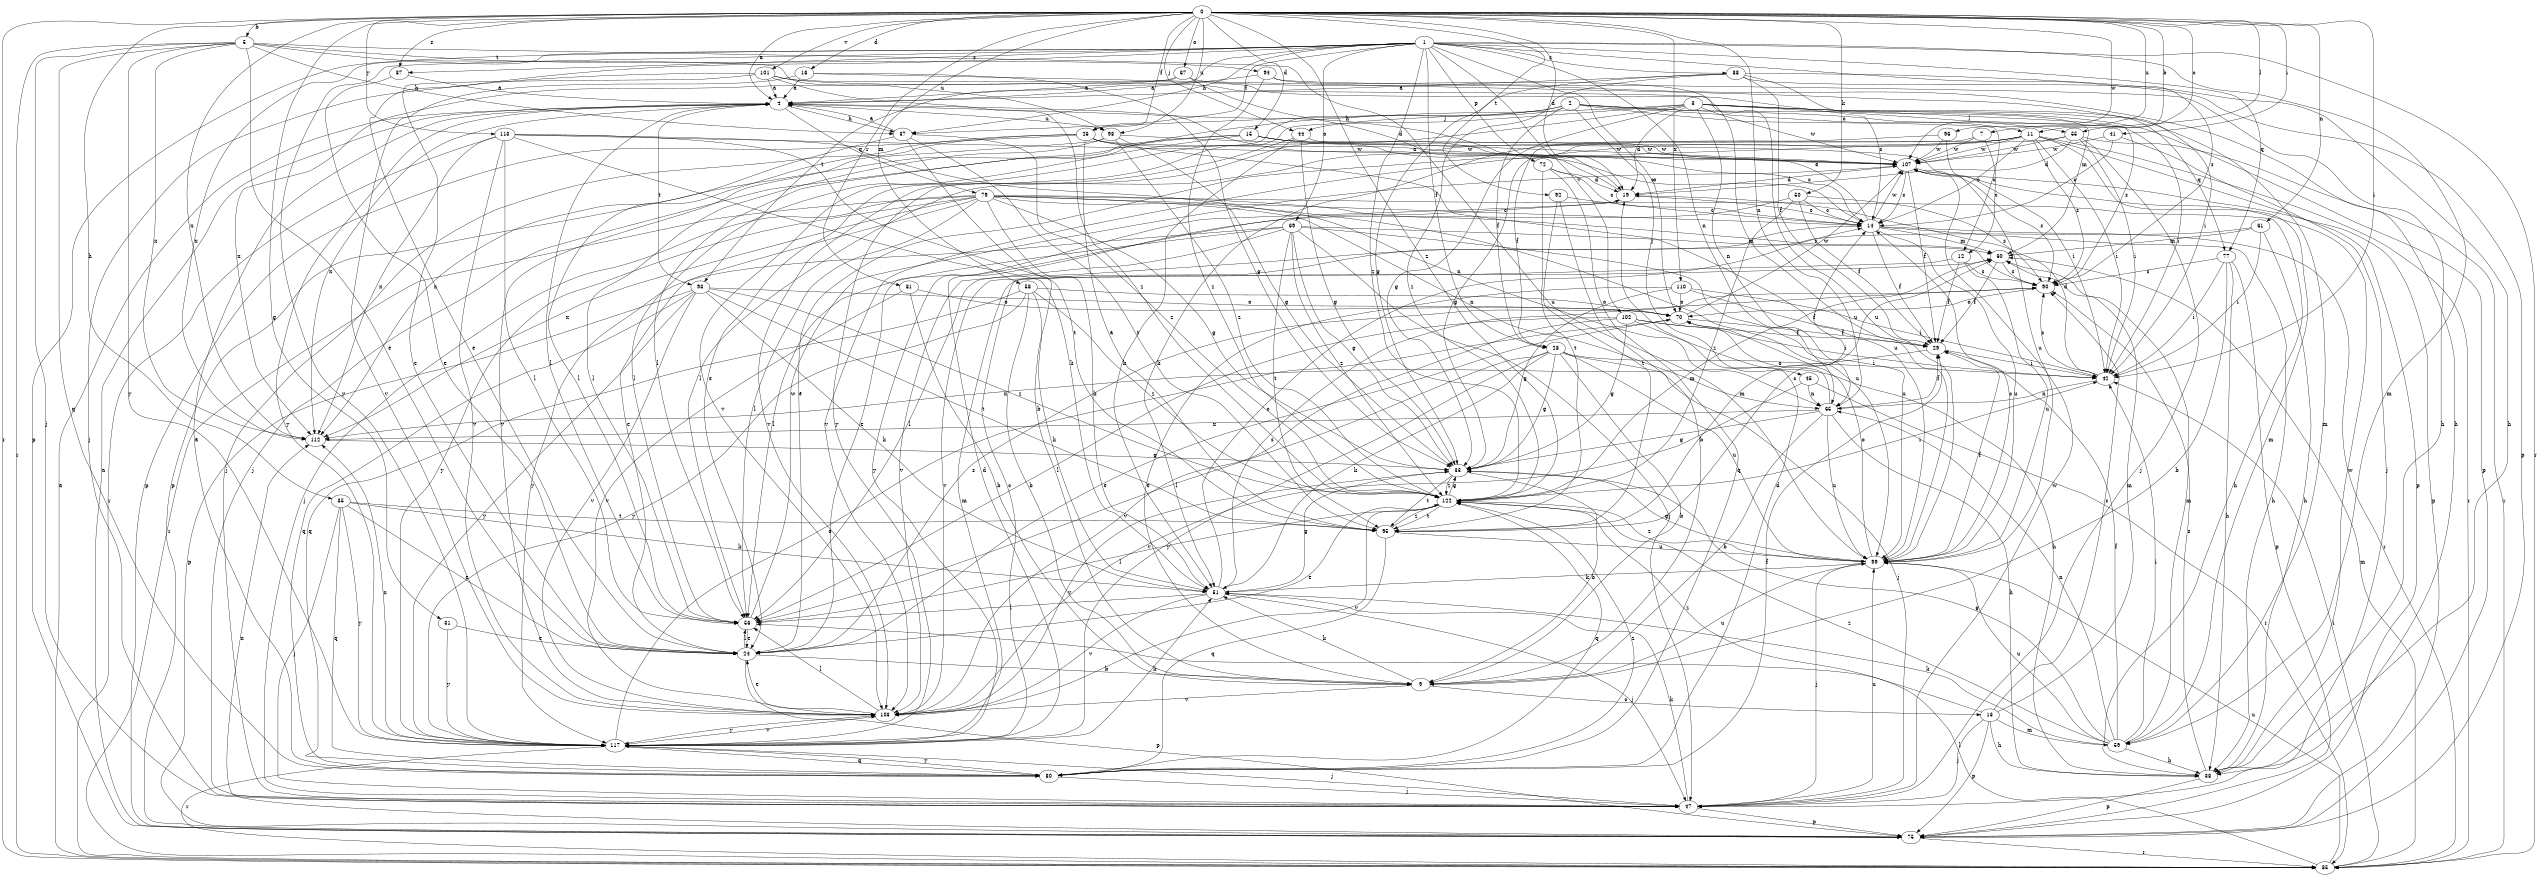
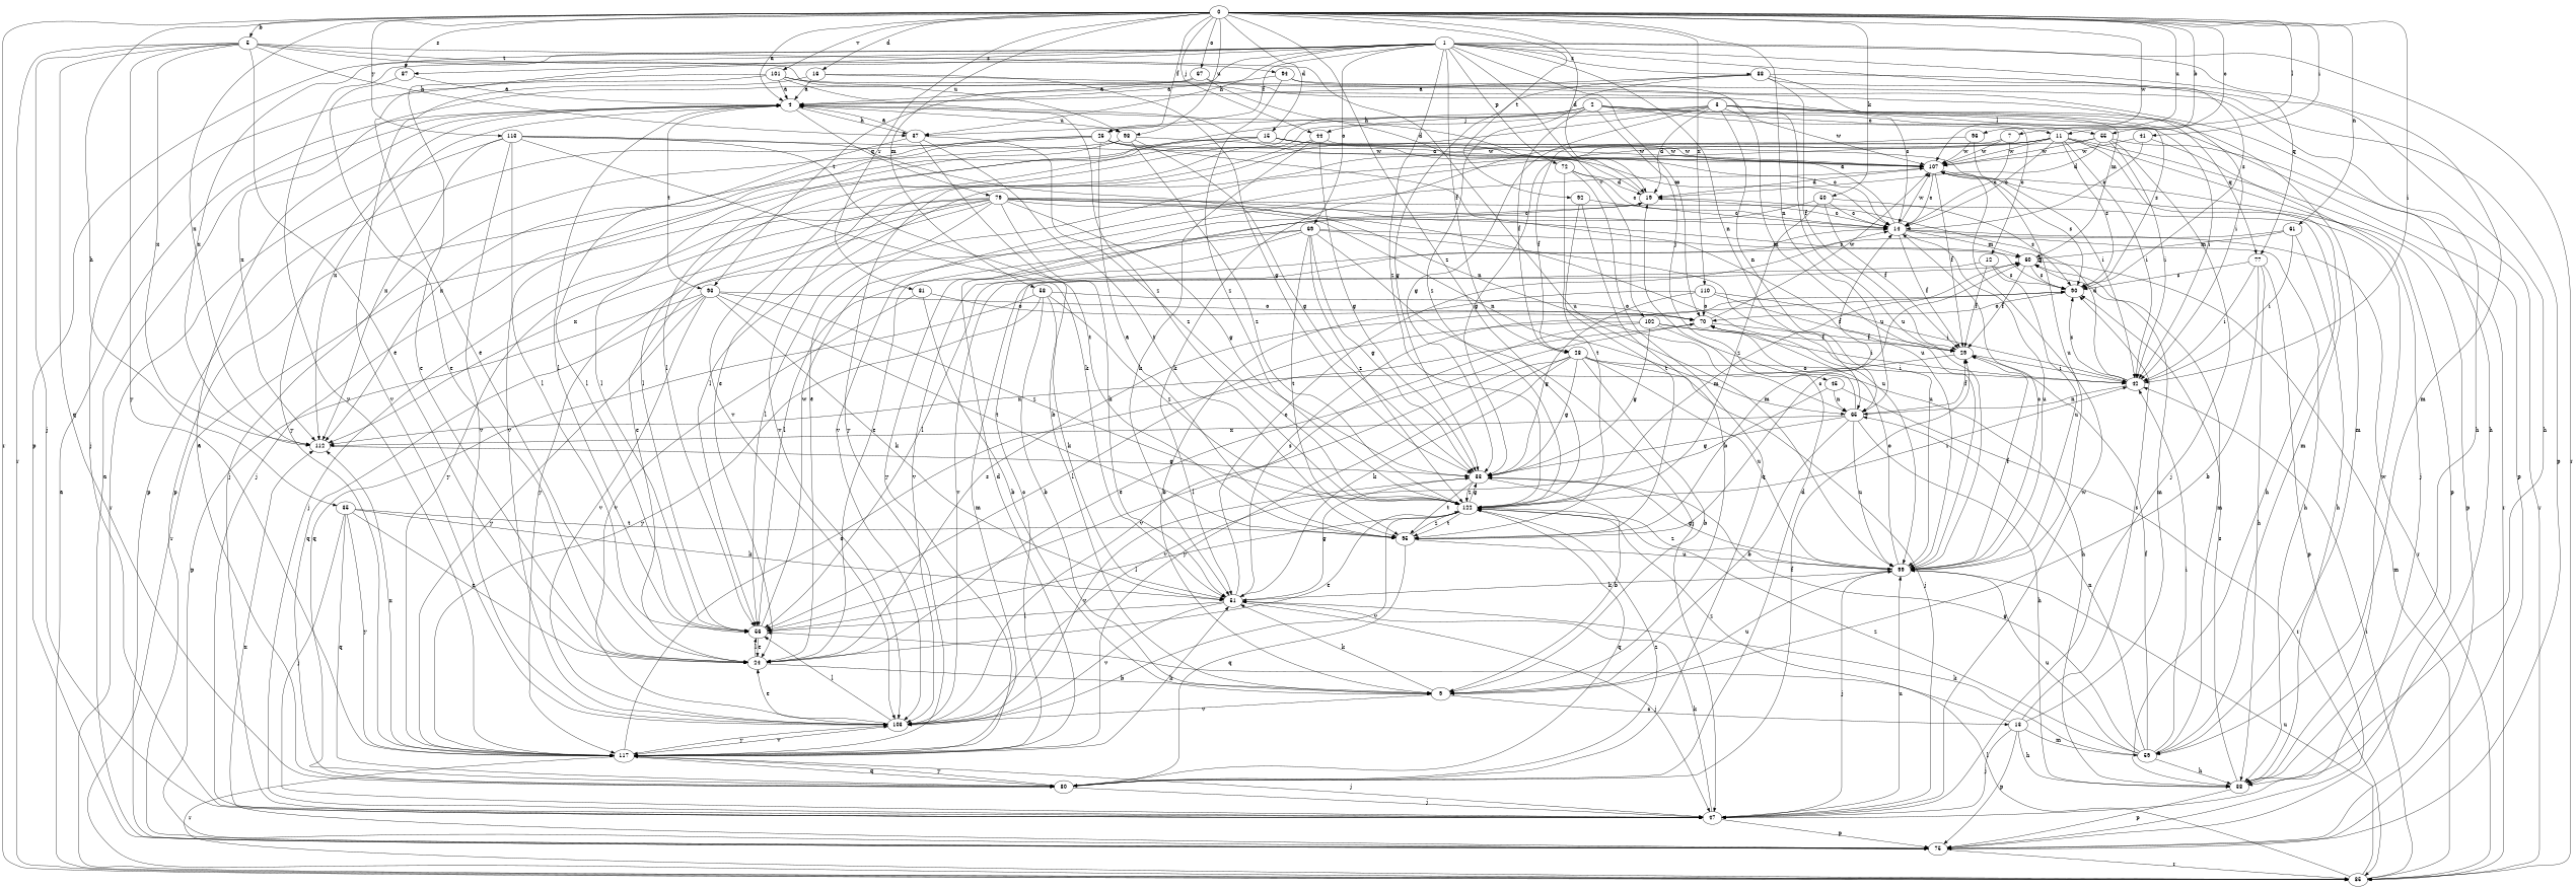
  strict digraph {
    0
    4
    5
    7
    11
    15
    16
    19
    26
-   31
    35
    41
    42
    44
    50
    55
    58
    61
    65
    67
    81
    85
    87
    92
    96
    98
    101
    107
    110
    112
    113
    122
    37
    93
    117
    56
    79
    24
    47
    80
    94
    99
    28
    12
    59
    75
    90
    103
    14
    33
    95
    51
    29
    70
    9
    38
    60
    1
    69
    72
    77
    88
    102
    2
    45
    3
    13
    0 -> 4 [label=a]
    0 -> 5 [label=b]
    0 -> 7 [label=b]
    0 -> 11 [label=c]
    0 -> 15 [label=d]
    0 -> 16 [label=d]
    0 -> 19 [label=d]
    0 -> 26 [label=f]
-   0 -> 31 [label=g]
    0 -> 35 [label=h]
    0 -> 41 [label=i]
    0 -> 42 [label=i]
    0 -> 44 [label=j]
    0 -> 50 [label=k]
    0 -> 55 [label=l]
    0 -> 58 [label=m]
    0 -> 61 [label=n]
    0 -> 65 [label=n]
    0 -> 67 [label=o]
    0 -> 81 [label=r]
    0 -> 85 [label=r]
    0 -> 87 [label=s]
    0 -> 92 [label=t]
    0 -> 96 [label=u]
    0 -> 98 [label=u]
    0 -> 101 [label=v]
    0 -> 107 [label=w]
    0 -> 110 [label=x]
    0 -> 112 [label=x]
    0 -> 113 [label=y]
    0 -> 122 [label=z]
    4 -> 98 [label=u]
    4 -> 112 [label=x]
    4 -> 37 [label=h]
    4 -> 93 [label=t]
    4 -> 117 [label=y]
    4 -> 56 [label=l]
    4 -> 79 [label=q]
    5 -> 85 [label=r]
    5 -> 98 [label=u]
    5 -> 112 [label=x]
    5 -> 37 [label=h]
    5 -> 117 [label=y]
    5 -> 24 [label=e]
    5 -> 47 [label=j]
    5 -> 80 [label=q]
    5 -> 94 [label=t]
    5 -> 99 [label=u]
    7 -> 107 [label=w]
    7 -> 28 [label=f]
-   7 -> 12 [label=c]
+   7 -> 14 [label=c]
    11 -> 42 [label=i]
    11 -> 85 [label=r]
    11 -> 107 [label=w]
    11 -> 56 [label=l]
    11 -> 24 [label=e]
    11 -> 59 [label=m]
    11 -> 75 [label=p]
    11 -> 90 [label=s]
    11 -> 103 [label=v]
    11 -> 14 [label=c]
    15 -> 42 [label=i]
    15 -> 107 [label=w]
    15 -> 56 [label=l]
    15 -> 47 [label=j]
    15 -> 75 [label=p]
    15 -> 14 [label=c]
    16 -> 4 [label=a]
    16 -> 42 [label=i]
    16 -> 103 [label=v]
    16 -> 33 [label=g]
    19 -> 4 [label=a]
    19 -> 117 [label=y]
    19 -> 14 [label=c]
    26 -> 107 [label=w]
    26 -> 56 [label=l]
    26 -> 47 [label=j]
    26 -> 99 [label=u]
    26 -> 75 [label=p]
    26 -> 14 [label=c]
    26 -> 95 [label=a]
-   31 -> 117 [label=y]
-   31 -> 24 [label=e]
    35 -> 117 [label=y]
    35 -> 24 [label=e]
    35 -> 47 [label=j]
    35 -> 80 [label=q]
    35 -> 95 [label=t]
    35 -> 51 [label=k]
    41 -> 107 [label=w]
    41 -> 47 [label=j]
    41 -> 14 [label=c]
    42 -> 19 [label=d]
    42 -> 65 [label=n]
    42 -> 90 [label=s]
    44 -> 107 [label=w]
    44 -> 103 [label=v]
    44 -> 33 [label=g]
    44 -> 51 [label=k]
    50 -> 122 [label=z]
    50 -> 24 [label=e]
    50 -> 90 [label=s]
    50 -> 14 [label=c]
    50 -> 29 [label=f]
    55 -> 19 [label=d]
    55 -> 42 [label=i]
    55 -> 85 [label=r]
    55 -> 107 [label=w]
    55 -> 47 [label=j]
    55 -> 33 [label=g]
    58 -> 122 [label=z]
    58 -> 117 [label=y]
    58 -> 80 [label=q]
    58 -> 51 [label=k]
    58 -> 70 [label=o]
    58 -> 9 [label=b]
    61 -> 42 [label=i]
    61 -> 56 [label=l]
    61 -> 38 [label=h]
    61 -> 60 [label=m]
    65 -> 112 [label=x]
    65 -> 99 [label=u]
    65 -> 33 [label=g]
    65 -> 29 [label=f]
    65 -> 70 [label=o]
    65 -> 9 [label=b]
    65 -> 38 [label=h]
    67 -> 4 [label=a]
    67 -> 19 [label=d]
    67 -> 112 [label=x]
    67 -> 38 [label=h]
    81 -> 103 [label=v]
    81 -> 70 [label=o]
    81 -> 9 [label=b]
    85 -> 4 [label=a]
    85 -> 42 [label=i]
    85 -> 56 [label=l]
    85 -> 99 [label=u]
    85 -> 60 [label=m]
    87 -> 4 [label=a]
    87 -> 24 [label=e]
    92 -> 14 [label=c]
    92 -> 95 [label=t]
    92 -> 9 [label=b]
    96 -> 107 [label=w]
    96 -> 99 [label=u]
    96 -> 51 [label=k]
    98 -> 107 [label=w]
    98 -> 122 [label=z]
    98 -> 56 [label=l]
    98 -> 103 [label=v]
    98 -> 33 [label=g]
    101 -> 4 [label=a]
    101 -> 122 [label=z]
    101 -> 24 [label=e]
    101 -> 47 [label=j]
    101 -> 99 [label=u]
    101 -> 14 [label=c]
    107 -> 19 [label=d]
    107 -> 75 [label=p]
    107 -> 90 [label=s]
    107 -> 14 [label=c]
    107 -> 29 [label=f]
    110 -> 42 [label=i]
    110 -> 33 [label=g]
    110 -> 29 [label=f]
    110 -> 70 [label=o]
-   110 -> 9 [label=e]
+   110 -> 9 [label=b]
    112 -> 33 [label=g]
    113 -> 65 [label=n]
    113 -> 85 [label=r]
    113 -> 107 [label=w]
    113 -> 112 [label=x]
    113 -> 56 [label=l]
    113 -> 103 [label=v]
    113 -> 95 [label=t]
    113 -> 51 [label=k]
    122 -> 42 [label=i]
    122 -> 56 [label=l]
    122 -> 24 [label=e]
    122 -> 80 [label=q]
    122 -> 103 [label=v]
    122 -> 33 [label=g]
    122 -> 95 [label=t]
    122 -> 60 [label=m]
    37 -> 4 [label=a]
    37 -> 112 [label=x]
    37 -> 122 [label=z]
    37 -> 95 [label=t]
    37 -> 9 [label=b]
    93 -> 122 [label=z]
    93 -> 117 [label=y]
    93 -> 80 [label=q]
    93 -> 75 [label=p]
    93 -> 103 [label=v]
    93 -> 95 [label=t]
    93 -> 51 [label=k]
    93 -> 70 [label=o]
    117 -> 19 [label=d]
    117 -> 85 [label=r]
    117 -> 112 [label=x]
    117 -> 47 [label=j]
    117 -> 80 [label=q]
    117 -> 103 [label=v]
    117 -> 14 [label=c]
    117 -> 51 [label=k]
    117 -> 70 [label=o]
    117 -> 60 [label=m]
    56 -> 107 [label=w]
    56 -> 24 [label=e]
    79 -> 65 [label=n]
    79 -> 85 [label=r]
    79 -> 112 [label=x]
    79 -> 117 [label=y]
    79 -> 56 [label=l]
    79 -> 24 [label=e]
    79 -> 47 [label=j]
    79 -> 99 [label=u]
    79 -> 90 [label=s]
    79 -> 14 [label=c]
    79 -> 33 [label=g]
    79 -> 51 [label=k]
    79 -> 38 [label=h]
    24 -> 56 [label=l]
-   24 -> 75 [label=p]
    24 -> 90 [label=s]
    24 -> 9 [label=b]
    47 -> 107 [label=w]
    47 -> 99 [label=u]
    47 -> 75 [label=p]
    47 -> 51 [label=k]
    80 -> 4 [label=a]
    80 -> 19 [label=d]
    80 -> 122 [label=z]
    80 -> 117 [label=y]
    80 -> 47 [label=j]
    80 -> 29 [label=f]
    94 -> 4 [label=a]
    94 -> 122 [label=z]
    94 -> 99 [label=u]
    94 -> 38 [label=h]
    99 -> 122 [label=z]
    99 -> 47 [label=j]
    99 -> 14 [label=c]
    99 -> 33 [label=g]
    99 -> 51 [label=k]
    99 -> 29 [label=f]
    99 -> 70 [label=o]
    28 -> 42 [label=i]
    28 -> 117 [label=y]
    28 -> 56 [label=l]
    28 -> 47 [label=j]
    28 -> 99 [label=u]
    28 -> 33 [label=g]
    28 -> 51 [label=k]
    28 -> 9 [label=b]
    12 -> 99 [label=u]
    12 -> 90 [label=s]
    12 -> 103 [label=v]
    12 -> 29 [label=f]
    59 -> 42 [label=i]
    59 -> 65 [label=n]
    59 -> 122 [label=z]
    59 -> 99 [label=u]
    59 -> 33 [label=g]
    59 -> 51 [label=k]
    59 -> 29 [label=f]
    59 -> 38 [label=h]
    59 -> 60 [label=m]
    75 -> 4 [label=a]
    75 -> 85 [label=r]
    75 -> 112 [label=x]
    90 -> 70 [label=o]
    103 -> 117 [label=y]
    103 -> 56 [label=l]
    103 -> 24 [label=e]
    14 -> 4 [label=a]
    14 -> 85 [label=r]
    14 -> 107 [label=w]
    14 -> 99 [label=u]
    14 -> 29 [label=f]
    14 -> 38 [label=h]
    14 -> 60 [label=m]
    33 -> 122 [label=z]
    33 -> 103 [label=v]
    33 -> 95 [label=t]
    33 -> 9 [label=b]
    95 -> 122 [label=z]
    95 -> 80 [label=q]
    95 -> 99 [label=u]
    95 -> 14 [label=c]
    95 -> 60 [label=m]
    51 -> 56 [label=l]
    51 -> 47 [label=j]
    51 -> 90 [label=s]
    51 -> 103 [label=v]
    51 -> 14 [label=c]
    51 -> 33 [label=g]
    29 -> 42 [label=i]
    29 -> 112 [label=x]
    70 -> 107 [label=w]
    70 -> 24 [label=e]
    70 -> 29 [label=f]
    9 -> 99 [label=u]
    9 -> 103 [label=v]
    9 -> 51 [label=k]
    9 -> 13 [label=c]
    38 -> 107 [label=w]
    38 -> 75 [label=p]
    38 -> 90 [label=s]
    60 -> 90 [label=s]
    60 -> 29 [label=f]
    1 -> 26 [label=f]
    1 -> 65 [label=n]
    1 -> 85 [label=r]
    1 -> 87 [label=s]
    1 -> 112 [label=x]
    1 -> 122 [label=z]
    1 -> 37 [label=h]
    1 -> 93 [label=t]
    1 -> 117 [label=y]
    1 -> 24 [label=e]
    1 -> 28 [label=f]
    1 -> 59 [label=m]
    1 -> 75 [label=p]
    1 -> 90 [label=s]
    1 -> 70 [label=o]
    1 -> 69 [label=o]
    1 -> 72 [label=p]
    1 -> 77 [label=q]
    1 -> 88 [label=s]
    1 -> 102 [label=v]
    69 -> 122 [label=z]
    69 -> 117 [label=y]
    69 -> 56 [label=l]
    69 -> 47 [label=j]
    69 -> 99 [label=u]
    69 -> 103 [label=v]
    69 -> 33 [label=g]
    69 -> 95 [label=t]
    69 -> 60 [label=m]
    72 -> 19 [label=d]
    72 -> 80 [label=q]
    72 -> 14 [label=c]
    72 -> 95 [label=t]
    77 -> 42 [label=i]
    77 -> 75 [label=p]
    77 -> 90 [label=s]
    77 -> 9 [label=b]
    77 -> 38 [label=h]
    88 -> 4 [label=a]
    88 -> 122 [label=z]
    88 -> 75 [label=p]
    88 -> 33 [label=g]
    88 -> 29 [label=f]
    88 -> 38 [label=h]
    88 -> 60 [label=m]
    102 -> 42 [label=i]
    102 -> 56 [label=l]
    102 -> 103 [label=v]
    102 -> 33 [label=g]
    102 -> 29 [label=f]
    102 -> 38 [label=h]
    2 -> 11 [label=c]
    2 -> 42 [label=i]
    2 -> 44 [label=j]
    2 -> 37 [label=h]
    2 -> 28 [label=f]
    2 -> 12 [label=c]
    2 -> 75 [label=p]
    2 -> 103 [label=v]
    2 -> 45 [label=j]
    45 -> 65 [label=n]
    45 -> 85 [label=r]
    45 -> 103 [label=v]
    3 -> 19 [label=d]
    3 -> 55 [label=l]
    3 -> 65 [label=n]
    3 -> 107 [label=w]
    3 -> 117 [label=y]
    3 -> 56 [label=l]
    3 -> 24 [label=e]
    3 -> 59 [label=m]
    3 -> 90 [label=s]
    3 -> 33 [label=g]
    3 -> 77 [label=q]
    13 -> 122 [label=z]
    13 -> 47 [label=j]
    13 -> 59 [label=m]
    13 -> 75 [label=p]
    13 -> 90 [label=s]
    13 -> 38 [label=h]
    13 -> 60 [label=m]
  }
